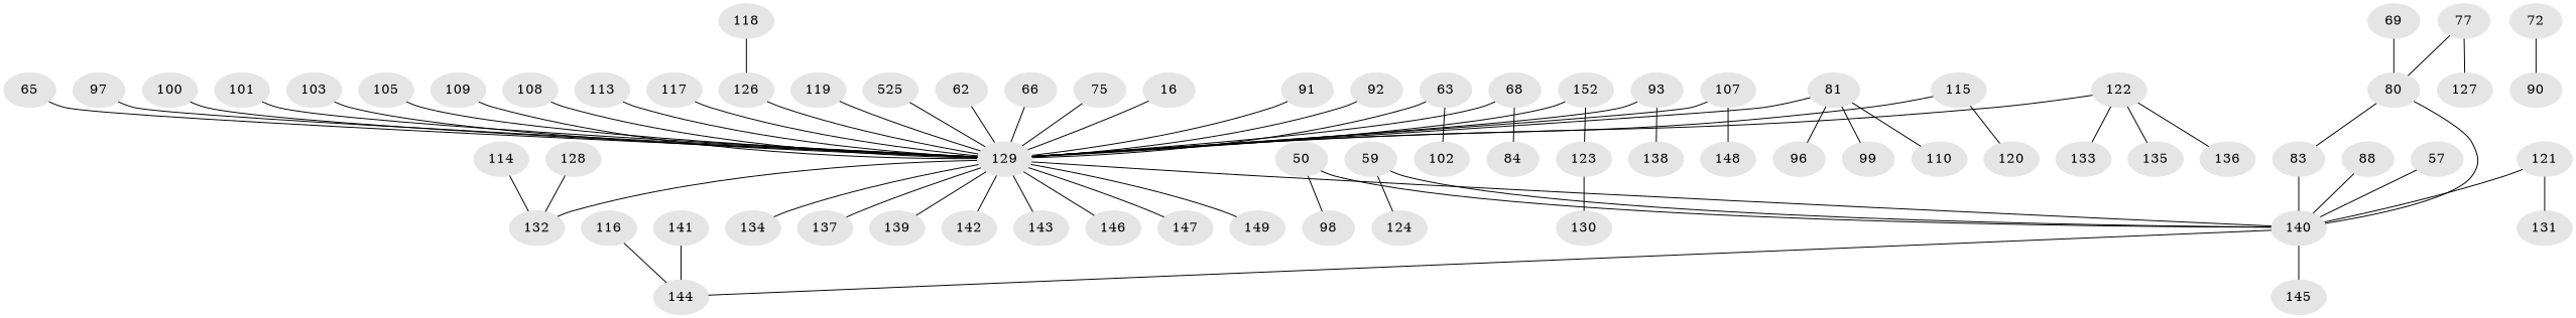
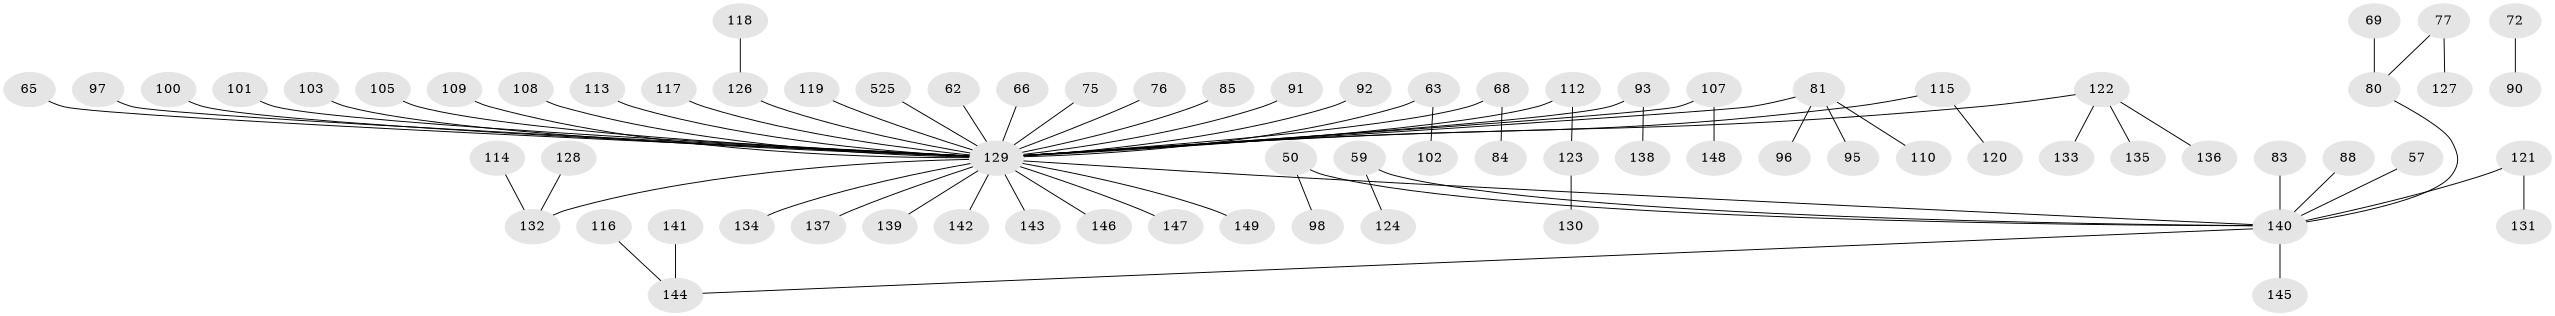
  graph {
    fontname="DejaVu Serif"
    node [color=gray90 fontname="DejaVu Serif" style=filled]
    edge [fontname="DejaVu Serif"]
    50
    98
    140 [super="+48+73"]
    144 [super="+40+54"]
    145
    57
    59
    124
    129 [super="+71+58+53+104+78+86+45+46+87+49+94+51"]
    132 [super="+89+109"]
    134
    137
    139
    142
    143
    146
    147
    149
    62
    63
    102
    66
    68
    84
    80 [super="+67+34+38+52"]
    83
    69
    72
    90
    75
-   76 [label=16]
+   76
    77
    127
    81
    96
-   99
+   99 [label=95]
    110
+   85
    88
    91
    92
    93
    138
    n44 [label=65]
    97
    100
    101
    103
    105
    n50 [label=109]
    107
    148
    108
-   112 [super="+79" label=152]
+   112 [super="+79"]
    123
    130
    113
    114
    115
    120
    116
    117
    126 [super="+111"]
    118
    119
    121
    131
    122
    133
    135
    136
    n72 [label=525]
    128
    141
    50 -- 98
    50 -- 140
    140 -- 144
    140 -- 145
    57 -- 140
    59 -- 140
    59 -- 124
    129 -- 140
    129 -- 132
    129 -- 134
    129 -- 137
    129 -- 139
    129 -- 142
    129 -- 143
    129 -- 146
    129 -- 147
    129 -- 149
    62 -- 129
    63 -- 129
    63 -- 102
    66 -- 129
    68 -- 129
    68 -- 84
    80 -- 140
-   80 -- 83
    83 -- 140
    69 -- 80
    72 -- 90
    75 -- 129
    76 -- 129
    77 -- 80
    77 -- 127
    81 -- 129
    81 -- 96
    81 -- 99
    81 -- 110
+   85 -- 129
    88 -- 140
    91 -- 129
    92 -- 129
    93 -- 129
    93 -- 138
    n44 -- 129
    97 -- 129
    100 -- 129
    101 -- 129
    103 -- 129
    105 -- 129
    n50 -- 129
    107 -- 129
    107 -- 148
    108 -- 129
    112 -- 129
    112 -- 123
    123 -- 130
    113 -- 129
    114 -- 132
    115 -- 129
    115 -- 120
    116 -- 144
    117 -- 129
    126 -- 129
    118 -- 126
    119 -- 129
    121 -- 140
    121 -- 131
    122 -- 129
    122 -- 133
    122 -- 135
    122 -- 136
    n72 -- 129
    128 -- 132
    141 -- 144
  }
